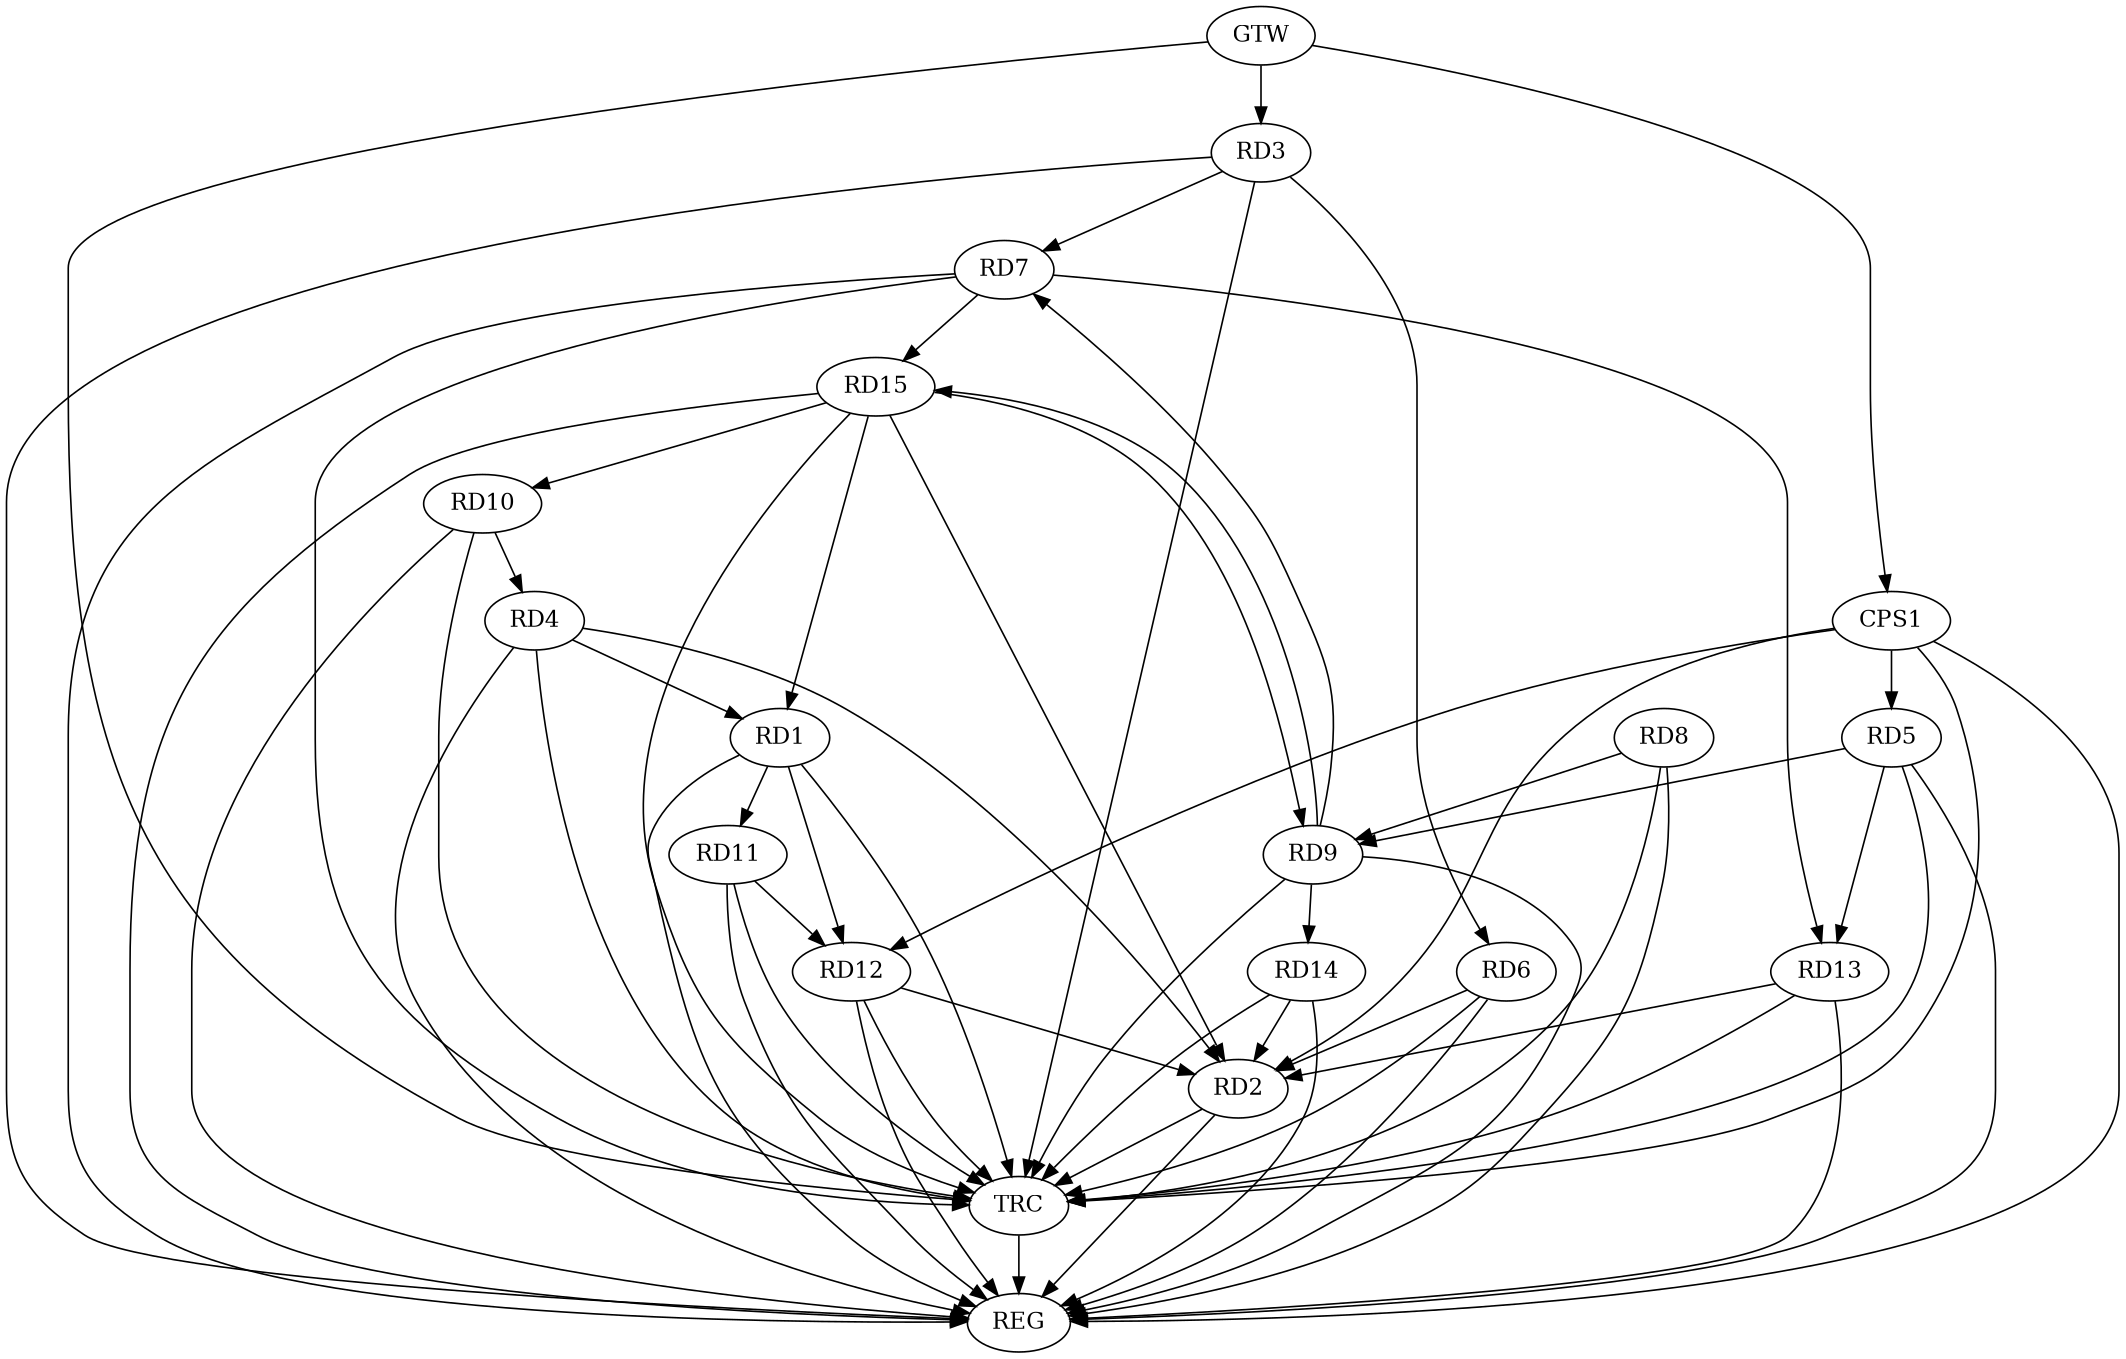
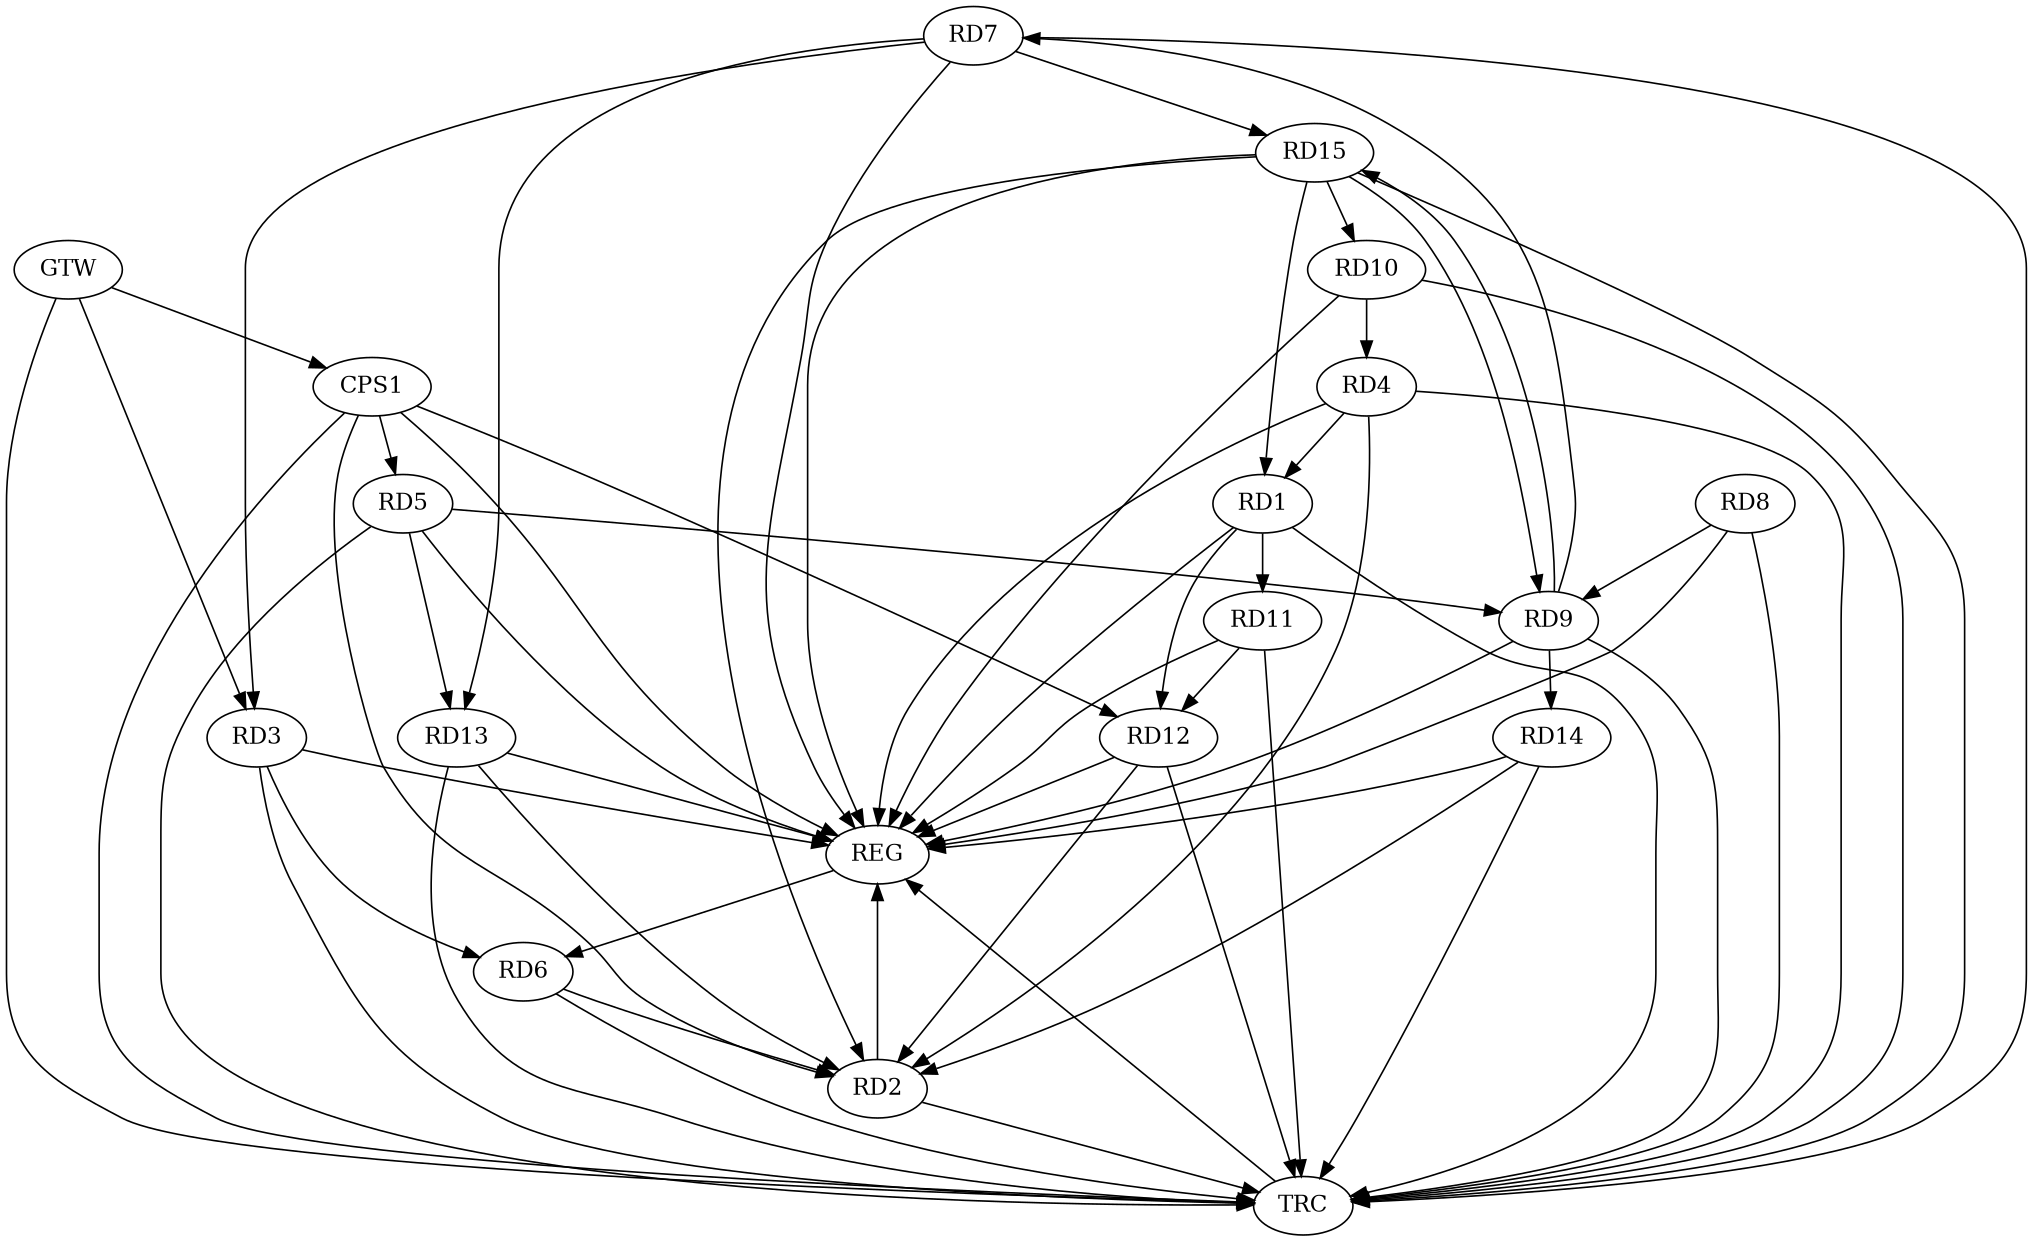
  strict digraph {
    n1 [label=RD1]
    n2 [label=RD11]
    n3 [label=RD12]
    n4 [label=REG]
    n5 [label=TRC]
    n6 [label=RD2]
    n7 [label=RD3]
    n8 [label=RD6]
    n9 [label=RD7]
    n10 [label=RD13]
    n11 [label=RD15]
    n12 [label=RD4]
    n13 [label=RD5]
    n14 [label=RD9]
    n15 [label=RD14]
    n16 [label=RD10]
    n17 [label=RD8]
    n18 [label=CPS1]
    n19 [label=GTW]
    n1 -> n2
    n1 -> n3
    n1 -> n4
    n1 -> n5
    n2 -> n3
    n2 -> n4
    n2 -> n5
    n3 -> n4
    n3 -> n5
    n3 -> n6
    n5 -> n4
    n6 -> n4
    n6 -> n5
    n7 -> n4
    n7 -> n5
    n7 -> n8
-   n7 -> n9
-   n8 -> n4
+   n9 -> n7
+   n4 -> n8
    n8 -> n5
    n8 -> n6
    n9 -> n4
    n9 -> n5
    n9 -> n10
    n9 -> n11
    n10 -> n4
    n10 -> n5
    n10 -> n6
    n11 -> n1
    n11 -> n4
    n11 -> n5
    n11 -> n6
    n11 -> n14
    n11 -> n16
    n12 -> n1
    n12 -> n4
    n12 -> n5
    n12 -> n6
    n13 -> n4
    n13 -> n5
    n13 -> n10
    n13 -> n14
    n14 -> n4
    n14 -> n5
    n14 -> n9
    n14 -> n11
    n14 -> n15
    n15 -> n4
    n15 -> n5
    n15 -> n6
    n16 -> n4
    n16 -> n5
    n16 -> n12
    n17 -> n4
    n17 -> n5
    n17 -> n14
    n18 -> n3
    n18 -> n4
    n18 -> n5
    n18 -> n6
    n18 -> n13
    n19 -> n5
    n19 -> n7
    n19 -> n18
  }
